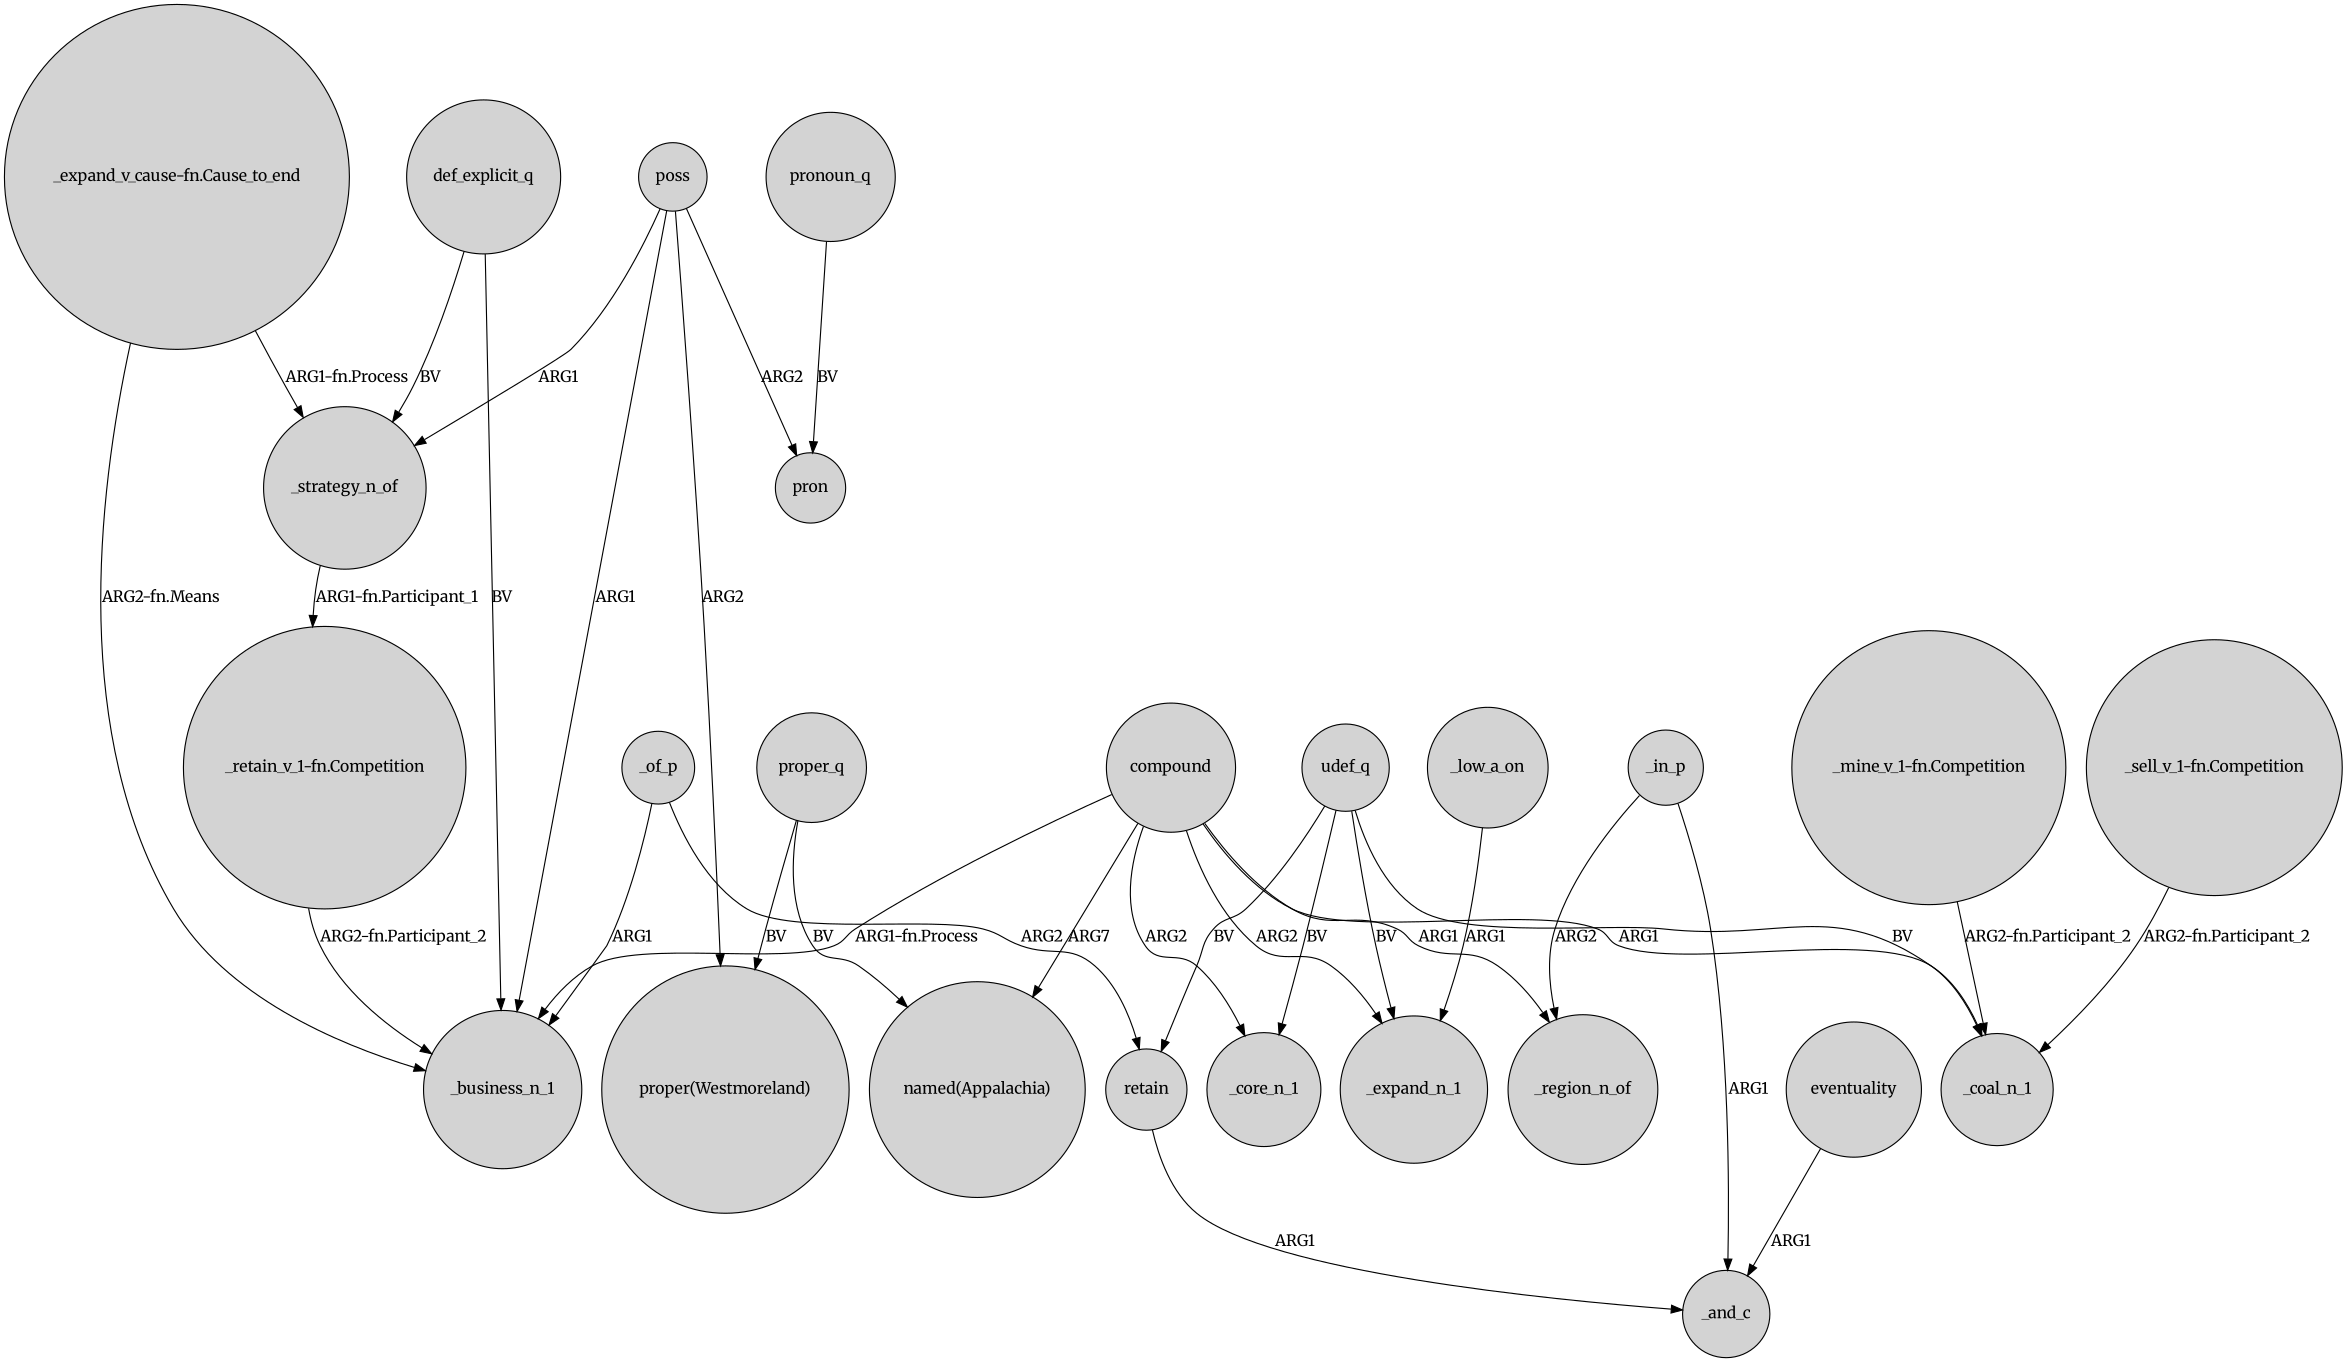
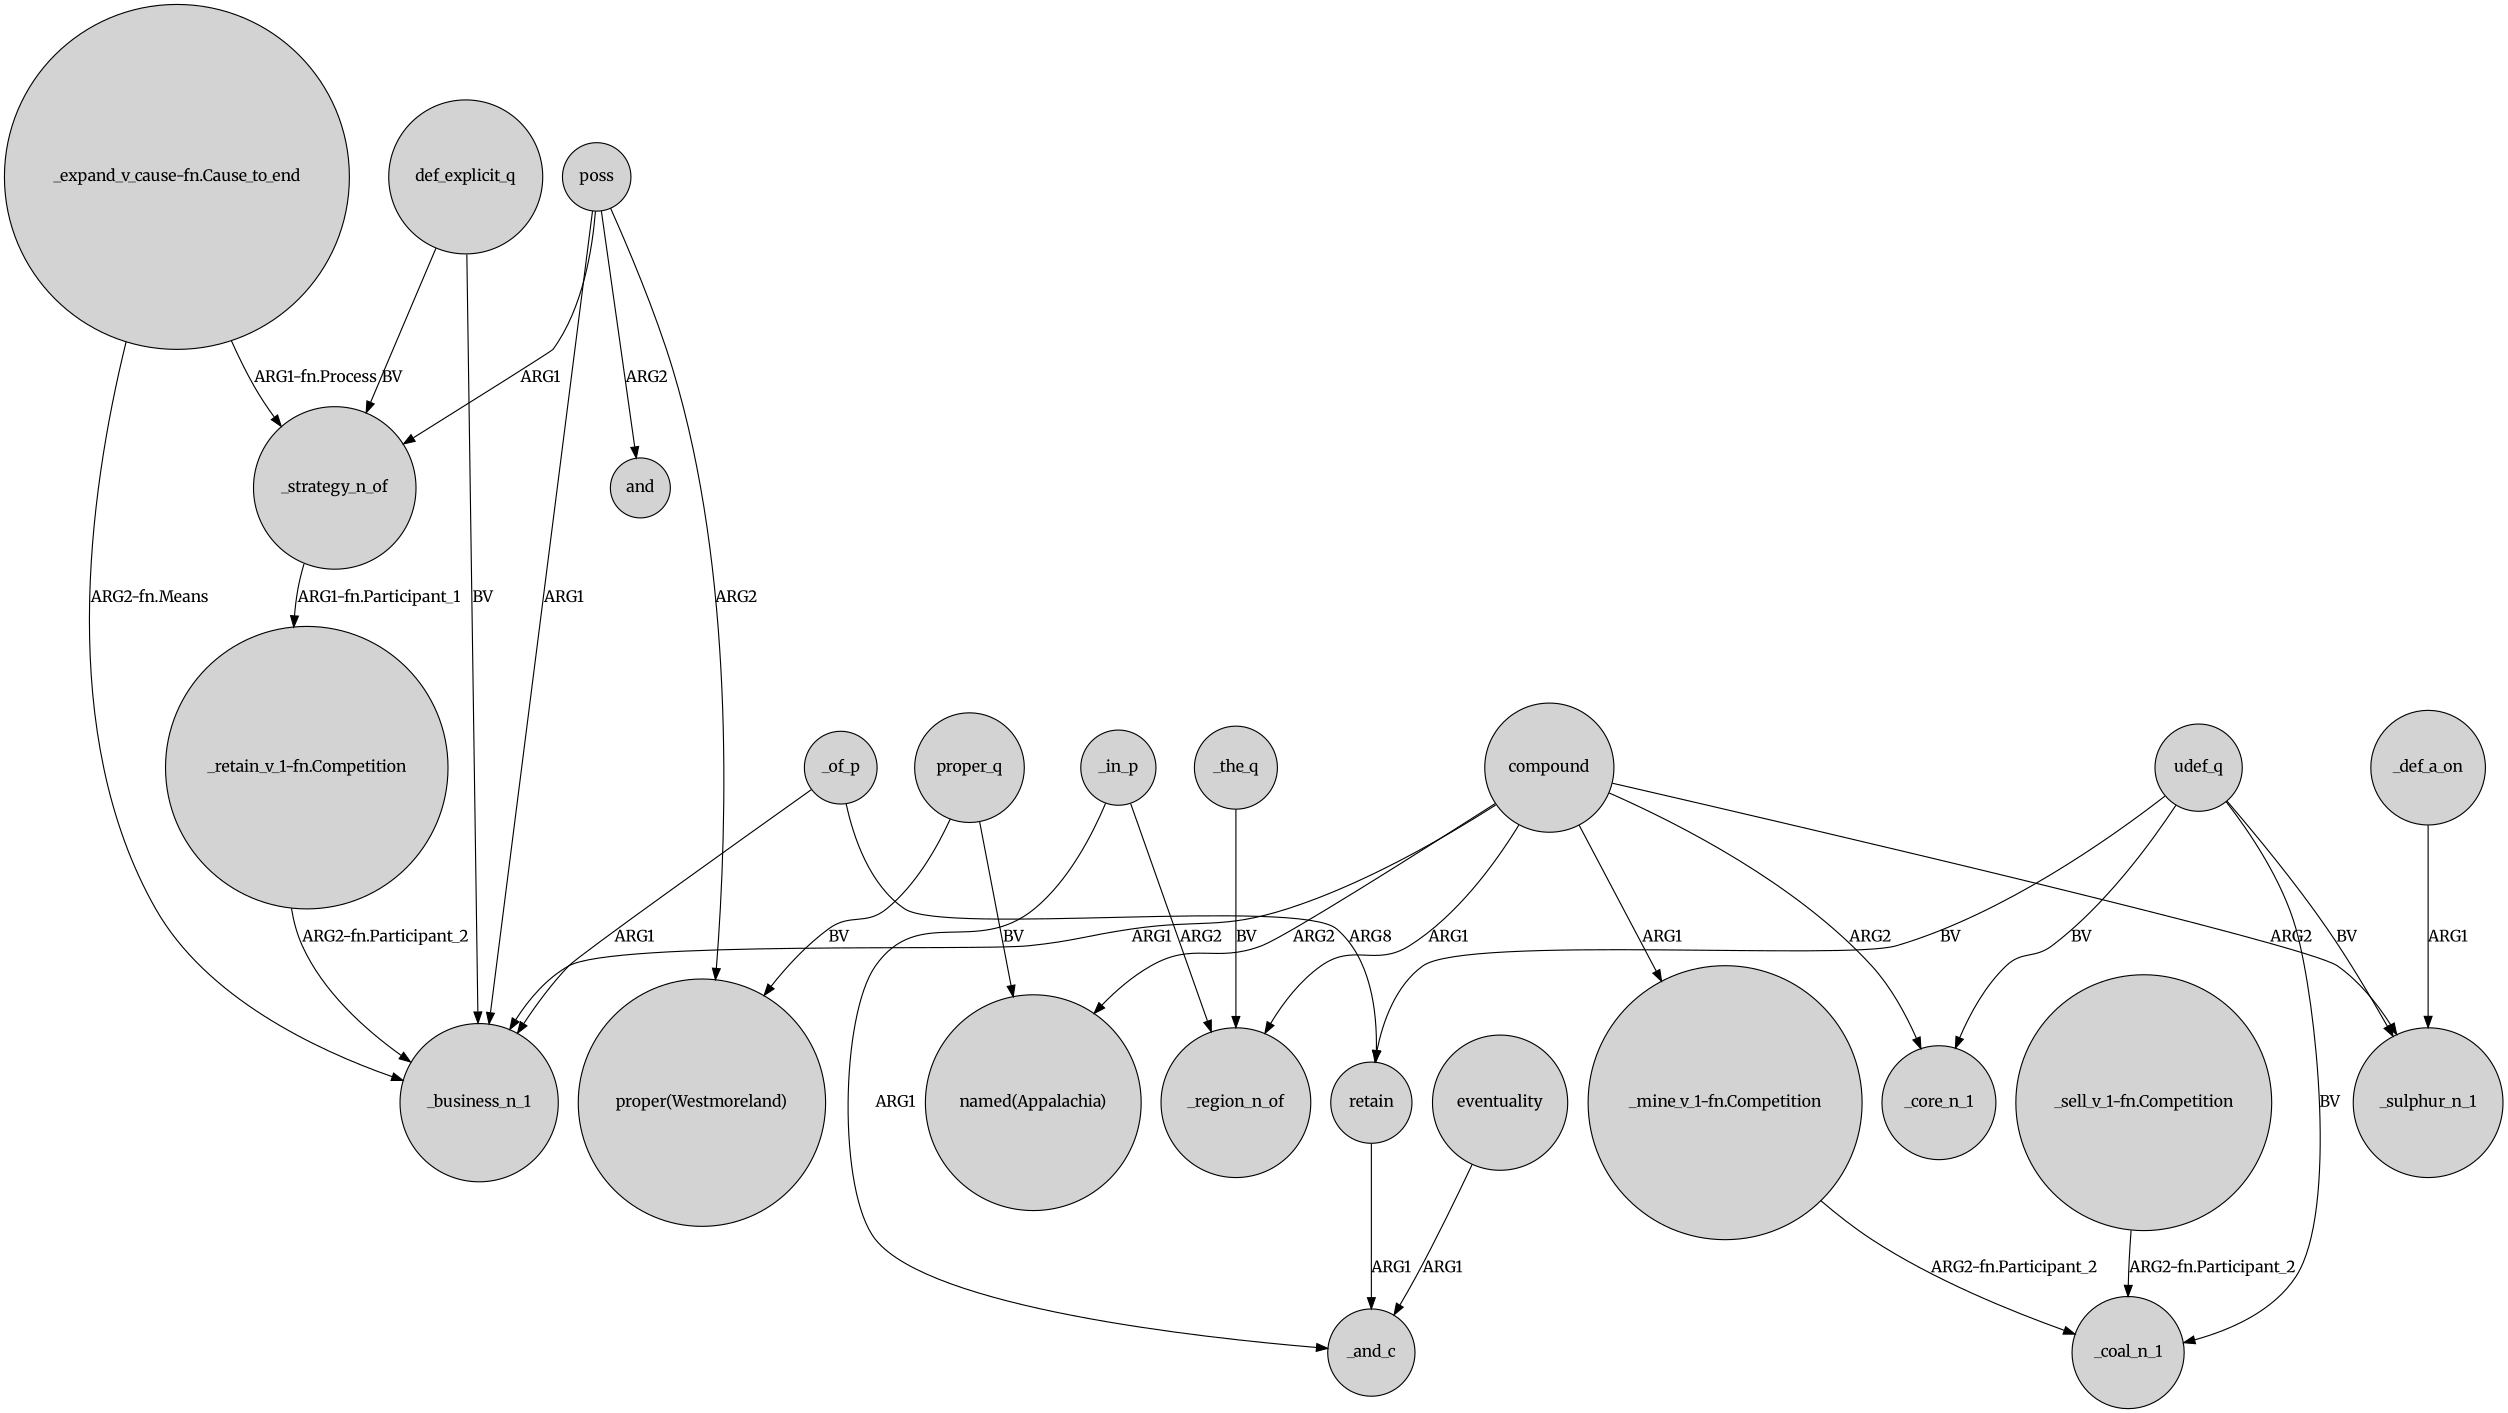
  digraph {
    fontname=Merriweather
    node [fontname=Merriweather shape=circle style=filled]
    edge [fontname=Merriweather]
    def_explicit_q
    _business_n_1
    _strategy_n_of
    "_retain_v_1-fn.Competition"
    compound
    _coal_n_1
    _region_n_of
-   _sulphur_n_1 [label=_expand_n_1]
+   _sulphur_n_1
    _core_n_1
    "named(Appalachia)"
+   _the_q
    poss
-   pron
+   pron [label=and]
    n14 [label="proper(Westmoreland)"]
    udef_q
    n16 [label=retain]
    _and_c
    _in_p
    eventuality
    _of_p
    "_expand_v_cause-fn.Cause_to_end"
-   pronoun_q
    "_mine_v_1-fn.Competition"
    "_sell_v_1-fn.Competition"
    proper_q
-   _low_a_on
+   _low_a_on [label=_def_a_on]
    def_explicit_q -> _business_n_1 [label=BV]
    def_explicit_q -> _strategy_n_of [label=BV]
    _strategy_n_of -> "_retain_v_1-fn.Competition" [label="ARG1-fn.Participant_1"]
    "_retain_v_1-fn.Competition" -> _business_n_1 [label="ARG2-fn.Participant_2"]
-   compound -> _business_n_1 [label="ARG1-fn.Process"]
-   compound -> _coal_n_1 [label=ARG1]
+   compound -> _business_n_1 [label=ARG1]
+   compound -> "_mine_v_1-fn.Competition" [label=ARG1]
    compound -> _region_n_of [label=ARG1]
    compound -> _sulphur_n_1 [label=ARG2]
    compound -> _core_n_1 [label=ARG2]
-   compound -> "named(Appalachia)" [label=ARG7]
+   compound -> "named(Appalachia)" [label=ARG2]
+   _the_q -> _region_n_of [label=BV]
    poss -> _business_n_1 [label=ARG1]
    poss -> _strategy_n_of [label=ARG1]
    poss -> pron [label=ARG2]
    poss -> n14 [label=ARG2]
    udef_q -> _coal_n_1 [label=BV]
    udef_q -> _sulphur_n_1 [label=BV]
    udef_q -> _core_n_1 [label=BV]
    udef_q -> n16 [label=BV]
    n16 -> _and_c [label=ARG1]
    _in_p -> _region_n_of [label=ARG2]
    _in_p -> _and_c [label=ARG1]
    eventuality -> _and_c [label=ARG1]
    _of_p -> _business_n_1 [label=ARG1]
-   _of_p -> n16 [label=ARG2]
+   _of_p -> n16 [label=ARG8]
    "_expand_v_cause-fn.Cause_to_end" -> _business_n_1 [label="ARG2-fn.Means"]
    "_expand_v_cause-fn.Cause_to_end" -> _strategy_n_of [label="ARG1-fn.Process"]
-   pronoun_q -> pron [label=BV]
    "_mine_v_1-fn.Competition" -> _coal_n_1 [label="ARG2-fn.Participant_2"]
    "_sell_v_1-fn.Competition" -> _coal_n_1 [label="ARG2-fn.Participant_2"]
    proper_q -> "named(Appalachia)" [label=BV]
    proper_q -> n14 [label=BV]
    _low_a_on -> _sulphur_n_1 [label=ARG1]
  }
